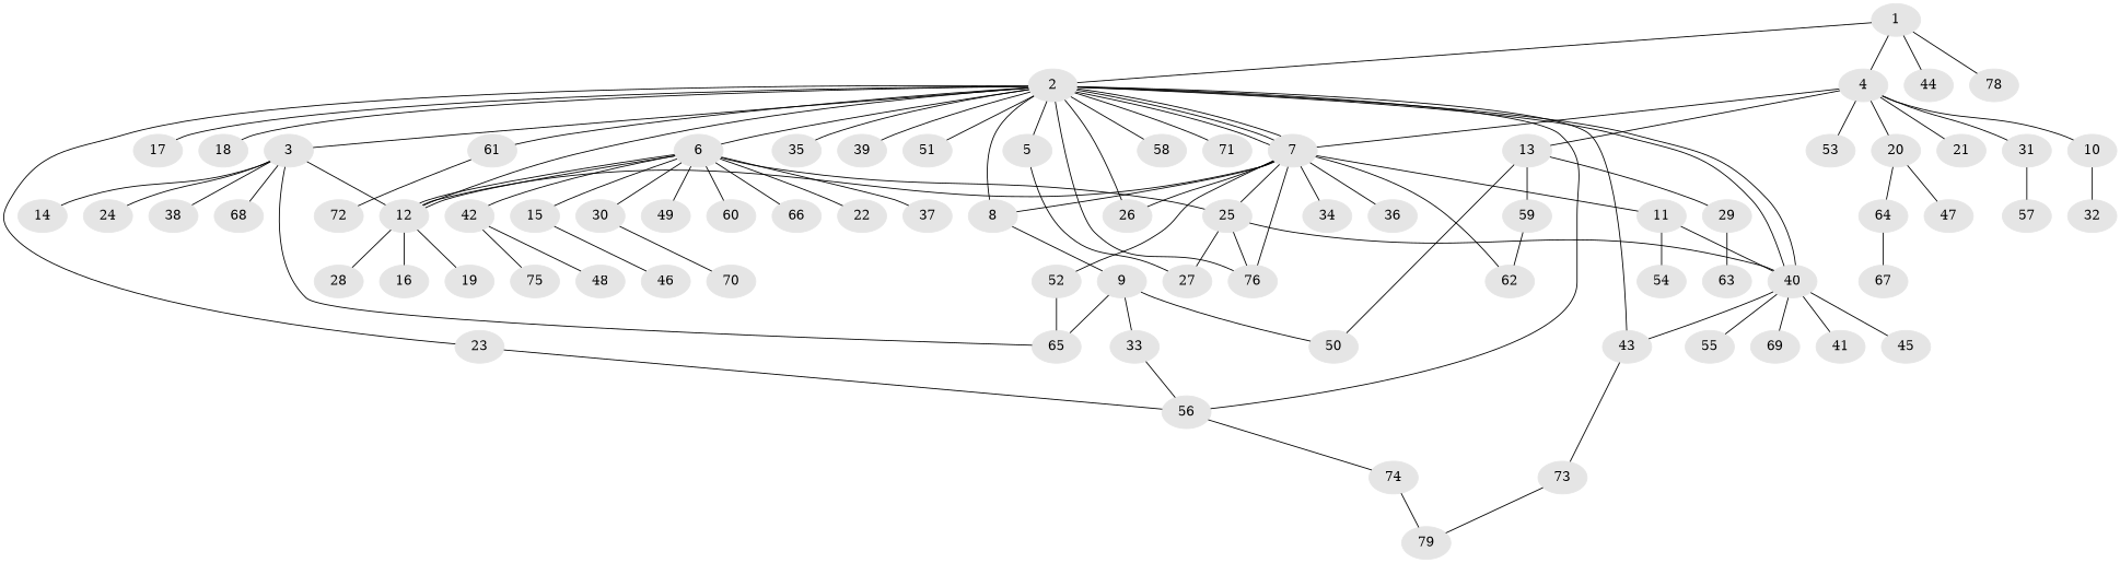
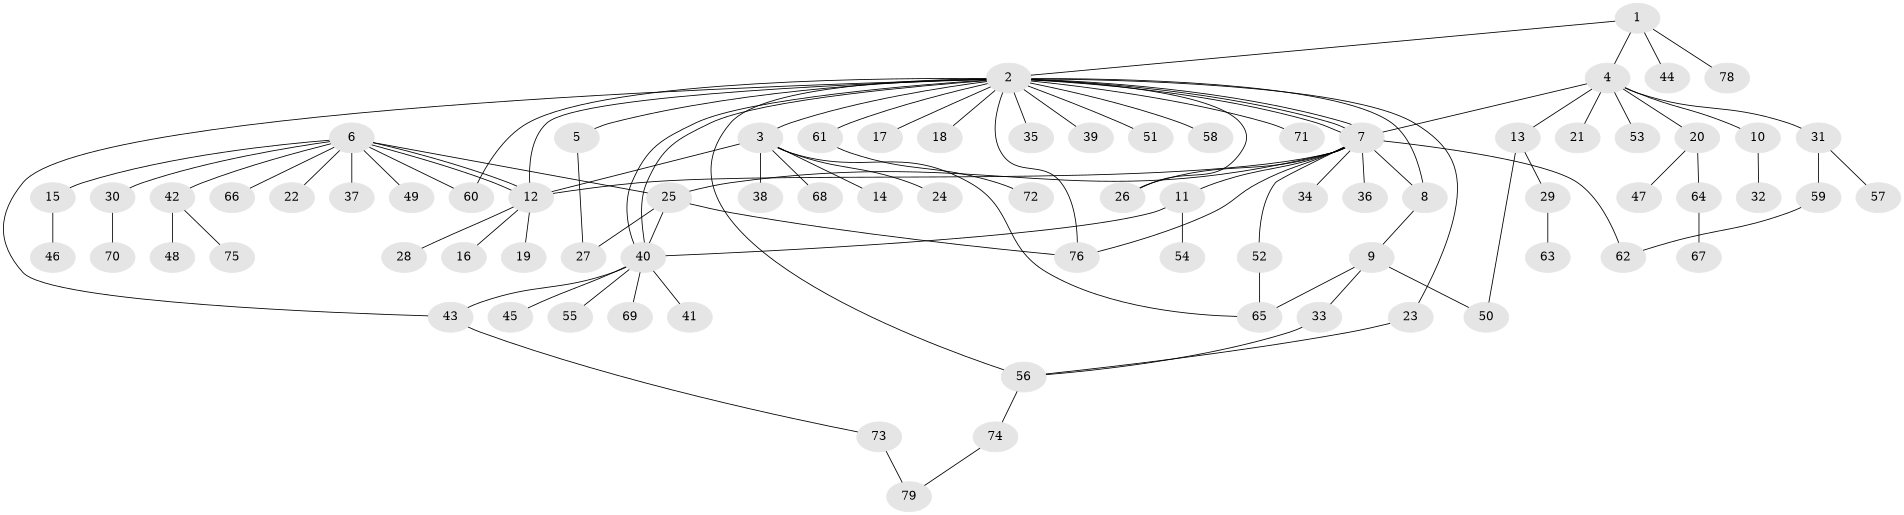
  graph {
    node [color=gray90 style=filled]
    1
    2
    4
    44
    78
    3
    5
    6
    7
    8
    12
    17
    18
    23
    26
    35
    39
    40
    43
    51
    56
    58
    61
    71
    76
    10
    13
    20
    21
    31
    53
    14
    24
    38
    65
    68
    27
    15
    22
    25
    30
    37
    42
    49
    60
    66
    11
    34
    36
    52
    62
    9
    16
    19
    28
    41
    45
    55
    69
    73
    74
    72
    32
    50
    29
    47
    64
    57
    59
    46
    70
    48
    75
    54
    33
    63
    67
    n78 [label=79]
    1 -- 2
    1 -- 4
    1 -- 44
    1 -- 78
    2 -- 3
    2 -- 5
-   2 -- 6
+   2 -- 60
    2 -- 7
    2 -- 7
    2 -- 7
    2 -- 8
    2 -- 12
    2 -- 17
    2 -- 18
    2 -- 23
    2 -- 26
    2 -- 35
    2 -- 39
    2 -- 40
    2 -- 40
    2 -- 43
    2 -- 51
    2 -- 56
    2 -- 58
    2 -- 61
    2 -- 71
    2 -- 76
    4 -- 7
    4 -- 10
    4 -- 13
    4 -- 20
    4 -- 21
    4 -- 31
    4 -- 53
    3 -- 12
    3 -- 14
    3 -- 24
    3 -- 38
    3 -- 65
    3 -- 68
    5 -- 27
    6 -- 12
    6 -- 12
    6 -- 15
    6 -- 22
    6 -- 25
    6 -- 30
    6 -- 37
    6 -- 42
    6 -- 49
    6 -- 60
    6 -- 66
    7 -- 8
    7 -- 12
    7 -- 26
    7 -- 76
    7 -- 25
    7 -- 11
    7 -- 34
    7 -- 36
    7 -- 52
    7 -- 62
    8 -- 9
    12 -- 16
    12 -- 19
    12 -- 28
    23 -- 56
    40 -- 43
    40 -- 41
    40 -- 45
    40 -- 55
    40 -- 69
    43 -- 73
    56 -- 74
    61 -- 72
    10 -- 32
    13 -- 50
    13 -- 29
    20 -- 47
    20 -- 64
    31 -- 57
-   13 -- 59
+   31 -- 59
    15 -- 46
    25 -- 40
    25 -- 76
    25 -- 27
    30 -- 70
    42 -- 48
    42 -- 75
    11 -- 40
    11 -- 54
    52 -- 65
    9 -- 65
    9 -- 50
    9 -- 33
    73 -- n78
    74 -- n78
    29 -- 63
    64 -- 67
    59 -- 62
    33 -- 56
  }
